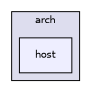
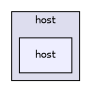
  digraph {
    compound=true
    n1 [fillcolor="#eeeeff" fontname=Helvetica fontsize=10 label=host pencolor=black shape=box style=filled]
    subgraph cluster_1 {
      bgcolor="#ddddee"
      fontname=Helvetica
      fontsize=10
-     label=arch
+     label=host
      pencolor=black
      n1
    }
  }
